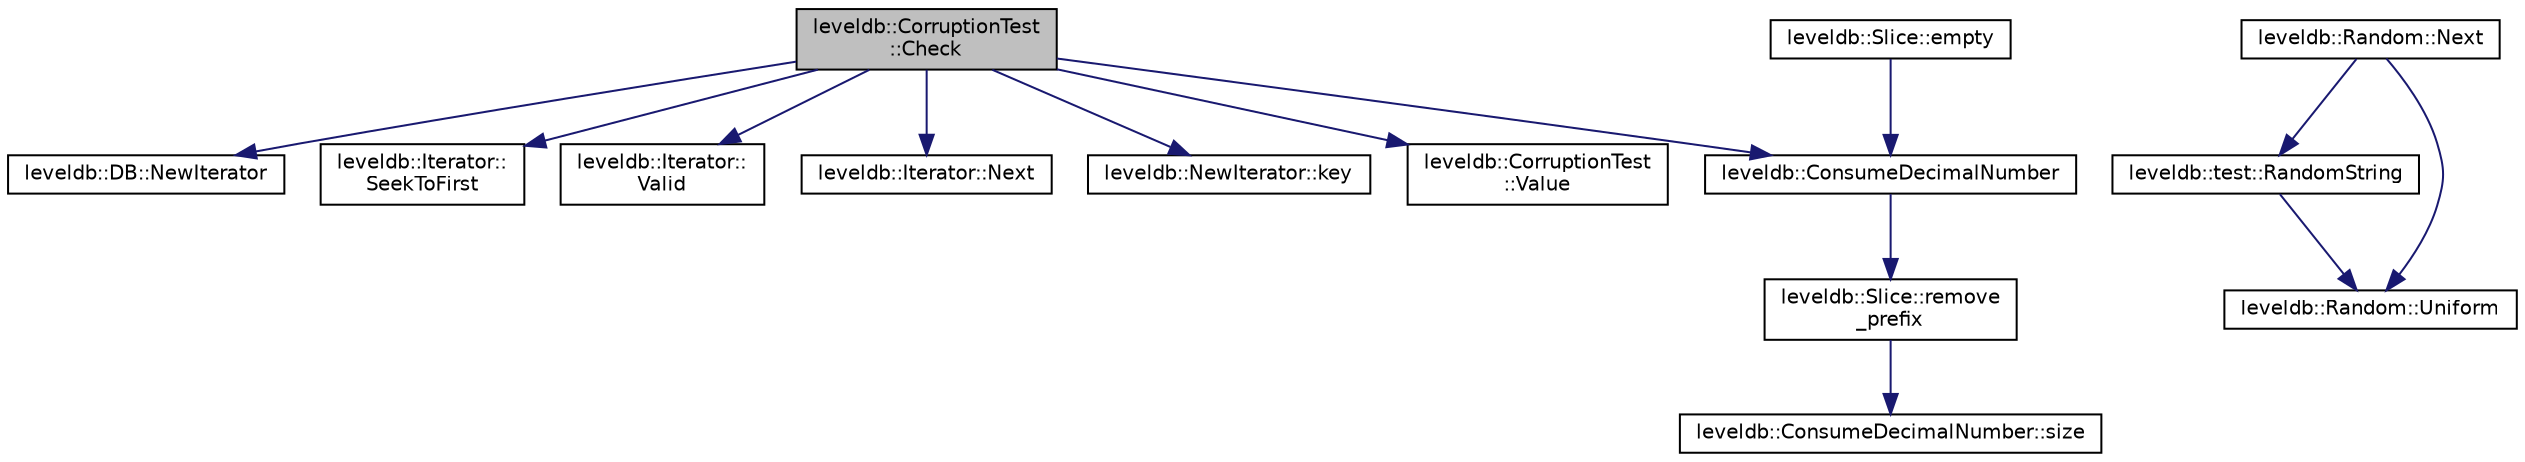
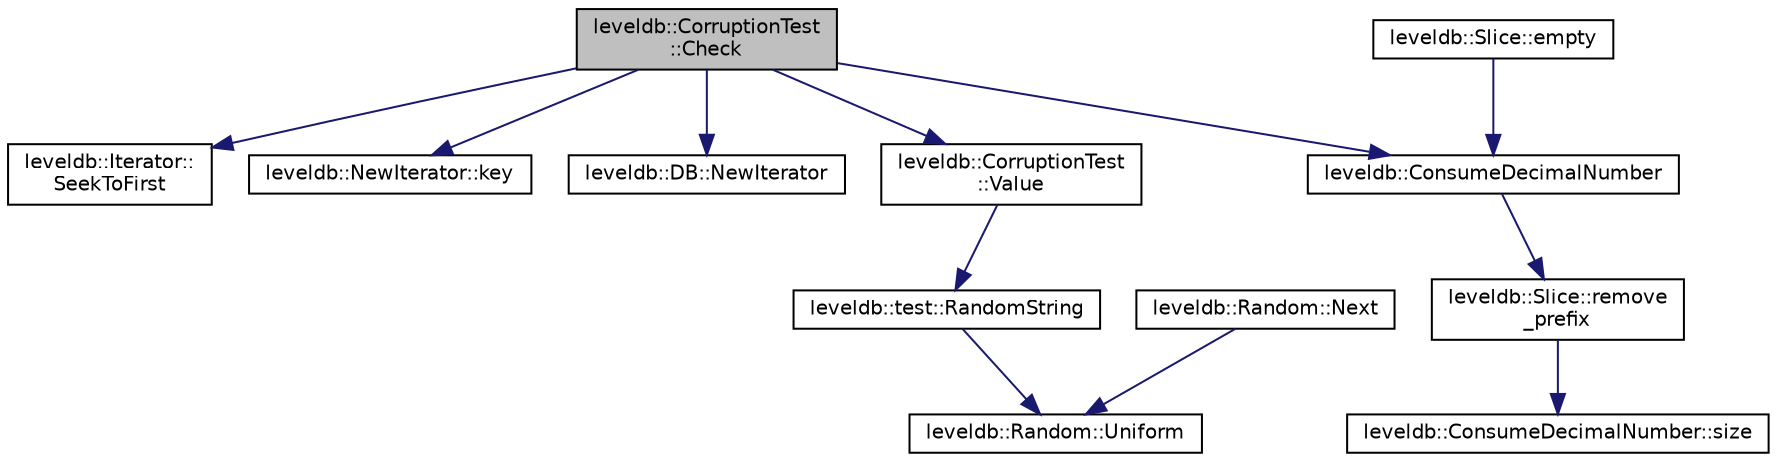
  digraph {
    rankdir=TB
    node [color=black fillcolor=white fontname=Helvetica fontsize=10 shape=record style=filled]
    edge [color=midnightblue fontname=Helvetica fontsize=10 labelfontname=Helvetica labelfontsize=10 style=solid]
    n1 [fillcolor=grey75 fontcolor=black height=0.2 label="leveldb::CorruptionTest\l::Check" width=0.4]
    n2 [height=0.2 label="leveldb::DB::NewIterator" width=0.4]
    n3 [height=0.2 label="leveldb::Iterator::\lSeekToFirst" width=0.4]
-   n4 [height=0.2 label="leveldb::Iterator::\lValid" width=0.4]
-   n5 [height=0.2 label="leveldb::Iterator::Next" width=0.4]
    n6 [height=0.2 label="leveldb::NewIterator::key" width=0.4]
    n7 [height=0.2 label="leveldb::ConsumeDecimalNumber" width=0.4]
    n8 [height=0.2 label="leveldb::CorruptionTest\l::Value" width=0.4]
    n9 [height=0.2 label="leveldb::Slice::remove\l_prefix" width=0.4]
    n10 [height=0.2 label="leveldb::test::RandomString" width=0.4]
    n11 [height=0.2 label="leveldb::Slice::empty" width=0.4]
    n12 [height=0.2 label="leveldb::ConsumeDecimalNumber::size" width=0.4]
    n13 [height=0.2 label="leveldb::Random::Uniform" width=0.4]
    n14 [height=0.2 label="leveldb::Random::Next" width=0.4]
    n1 -> n2
    n1 -> n3
-   n1 -> n4
-   n1 -> n5
    n1 -> n6
    n1 -> n7
    n1 -> n8
    n7 -> n9
-   n14 -> n10
+   n8 -> n10
    n9 -> n12
    n10 -> n13
    n11 -> n7
    n14 -> n13
  }
